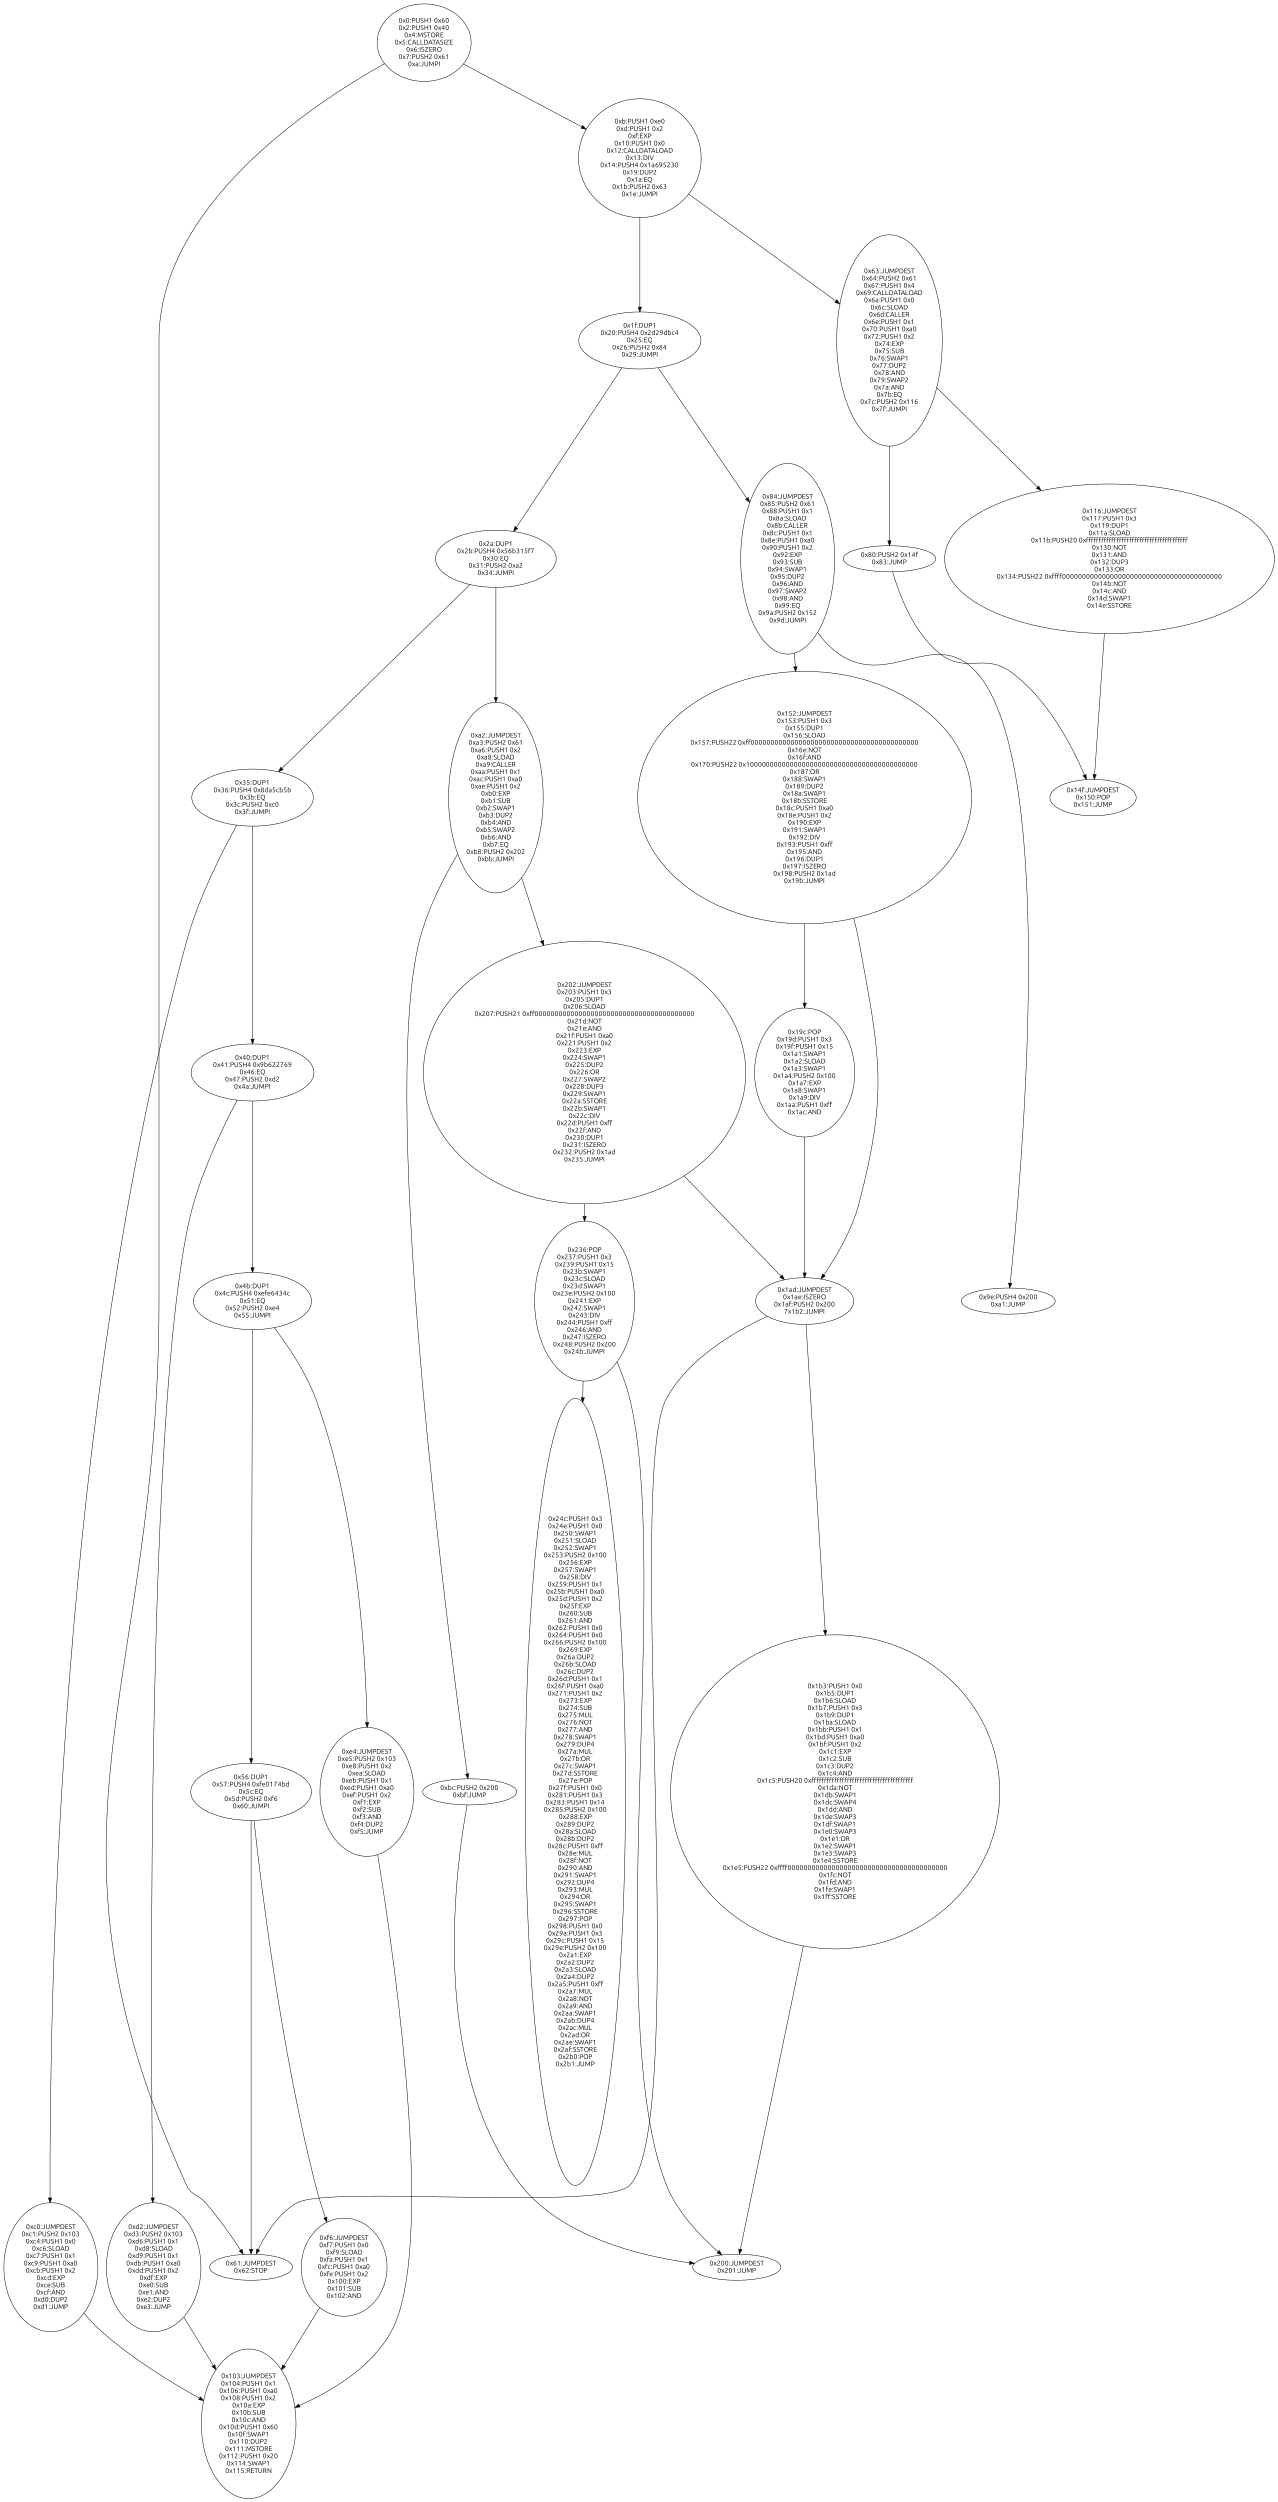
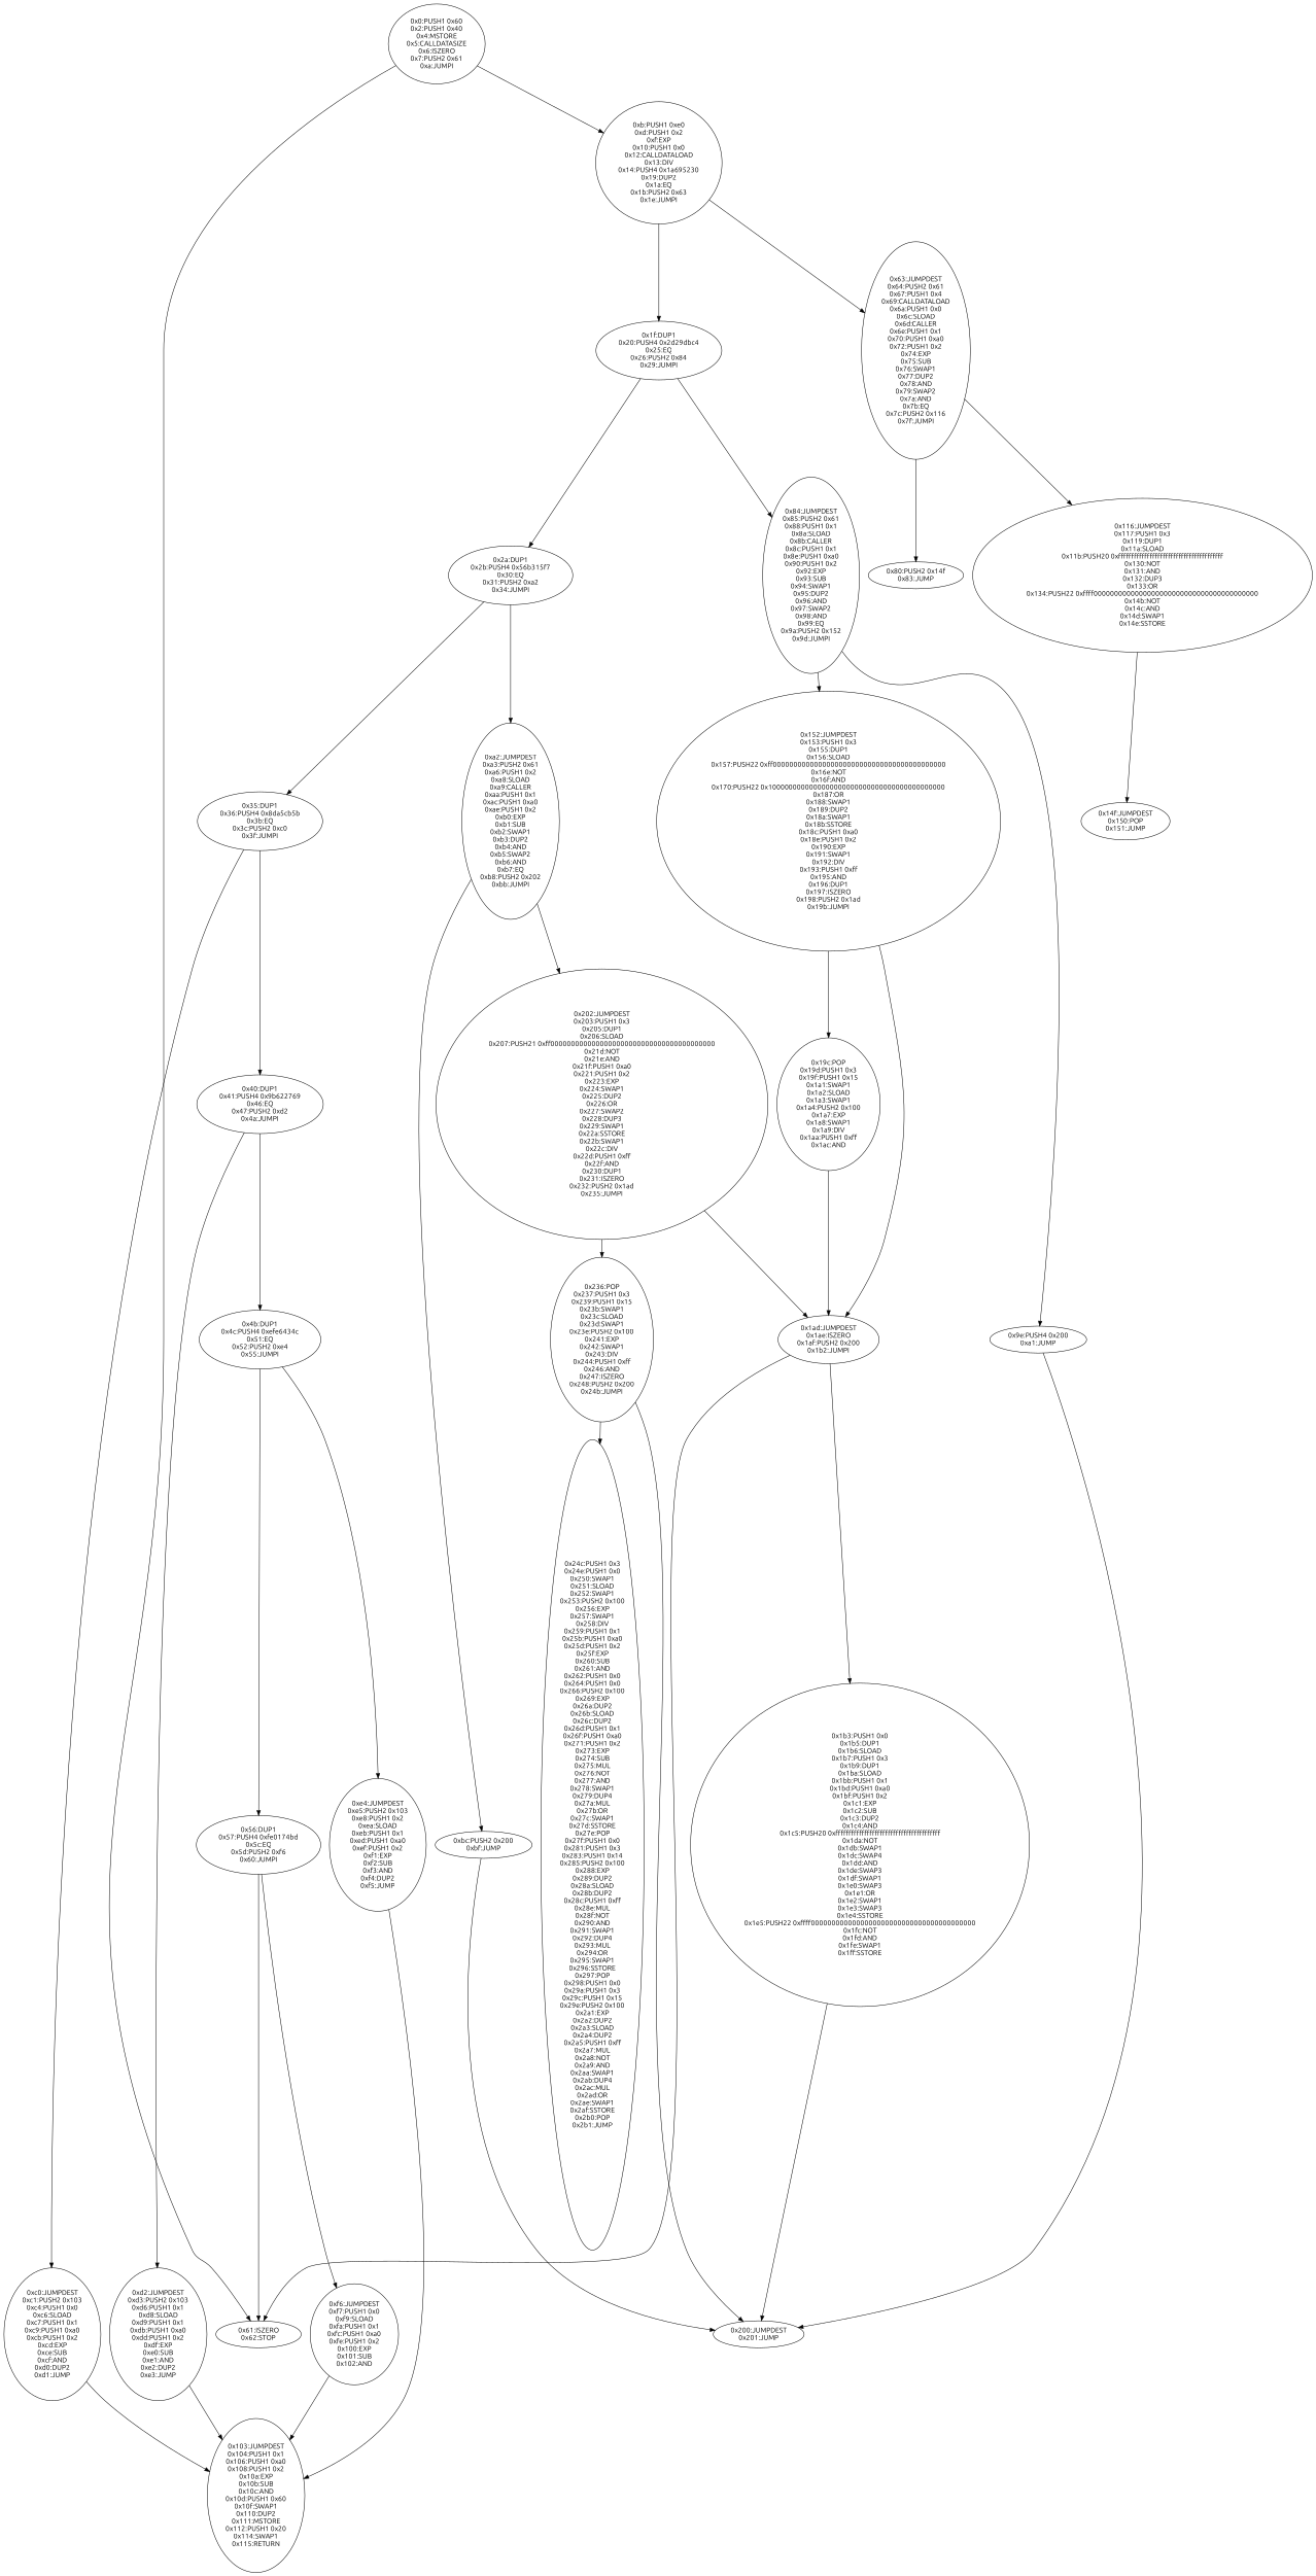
  digraph {
    fontname=Ubuntu
    node [fontname=Ubuntu]
    edge [fontname=Ubuntu]
    n1 [label="0x152:JUMPDEST\n0x153:PUSH1 0x3\n0x155:DUP1\n0x156:SLOAD\n0x157:PUSH22 0xff000000000000000000000000000000000000000000\n0x16e:NOT\n0x16f:AND\n0x170:PUSH22 0x1000000000000000000000000000000000000000000\n0x187:OR\n0x188:SWAP1\n0x189:DUP2\n0x18a:SWAP1\n0x18b:SSTORE\n0x18c:PUSH1 0xa0\n0x18e:PUSH1 0x2\n0x190:EXP\n0x191:SWAP1\n0x192:DIV\n0x193:PUSH1 0xff\n0x195:AND\n0x196:DUP1\n0x197:ISZERO\n0x198:PUSH2 0x1ad\n0x19b:JUMPI"]
-   n2 [label="0x1ad:JUMPDEST\n0x1ae:ISZERO\n0x1af:PUSH2 0x200\n7x1b2:JUMPI"]
+   n2 [label="0x1ad:JUMPDEST\n0x1ae:ISZERO\n0x1af:PUSH2 0x200\n0x1b2:JUMPI"]
    n3 [label="0x19c:POP\n0x19d:PUSH1 0x3\n0x19f:PUSH1 0x15\n0x1a1:SWAP1\n0x1a2:SLOAD\n0x1a3:SWAP1\n0x1a4:PUSH2 0x100\n0x1a7:EXP\n0x1a8:SWAP1\n0x1a9:DIV\n0x1aa:PUSH1 0xff\n0x1ac:AND"]
    n4 [label="0x1b3:PUSH1 0x0\n0x1b5:DUP1\n0x1b6:SLOAD\n0x1b7:PUSH1 0x3\n0x1b9:DUP1\n0x1ba:SLOAD\n0x1bb:PUSH1 0x1\n0x1bd:PUSH1 0xa0\n0x1bf:PUSH1 0x2\n0x1c1:EXP\n0x1c2:SUB\n0x1c3:DUP2\n0x1c4:AND\n0x1c5:PUSH20 0xffffffffffffffffffffffffffffffffffffffff\n0x1da:NOT\n0x1db:SWAP1\n0x1dc:SWAP4\n0x1dd:AND\n0x1de:SWAP3\n0x1df:SWAP1\n0x1e0:SWAP3\n0x1e1:OR\n0x1e2:SWAP1\n0x1e3:SWAP3\n0x1e4:SSTORE\n0x1e5:PUSH22 0xffff0000000000000000000000000000000000000000\n0x1fc:NOT\n0x1fd:AND\n0x1fe:SWAP1\n0x1ff:SSTORE"]
-   n5 [label="0x61:JUMPDEST\n0x62:STOP"]
+   n5 [label="0x61:ISZERO\n0x62:STOP"]
    n6 [label="0x200:JUMPDEST\n0x201:JUMP"]
    n7 [label="0x202:JUMPDEST\n0x203:PUSH1 0x3\n0x205:DUP1\n0x206:SLOAD\n0x207:PUSH21 0xff0000000000000000000000000000000000000000\n0x21d:NOT\n0x21e:AND\n0x21f:PUSH1 0xa0\n0x221:PUSH1 0x2\n0x223:EXP\n0x224:SWAP1\n0x225:DUP2\n0x226:OR\n0x227:SWAP2\n0x228:DUP3\n0x229:SWAP1\n0x22a:SSTORE\n0x22b:SWAP1\n0x22c:DIV\n0x22d:PUSH1 0xff\n0x22f:AND\n0x230:DUP1\n0x231:ISZERO\n0x232:PUSH2 0x1ad\n0x235:JUMPI"]
    n8 [label="0x236:POP\n0x237:PUSH1 0x3\n0x239:PUSH1 0x15\n0x23b:SWAP1\n0x23c:SLOAD\n0x23d:SWAP1\n0x23e:PUSH2 0x100\n0x241:EXP\n0x242:SWAP1\n0x243:DIV\n0x244:PUSH1 0xff\n0x246:AND\n0x247:ISZERO\n0x248:PUSH2 0x200\n0x24b:JUMPI"]
    n9 [label="0x24c:PUSH1 0x3\n0x24e:PUSH1 0x0\n0x250:SWAP1\n0x251:SLOAD\n0x252:SWAP1\n0x253:PUSH2 0x100\n0x256:EXP\n0x257:SWAP1\n0x258:DIV\n0x259:PUSH1 0x1\n0x25b:PUSH1 0xa0\n0x25d:PUSH1 0x2\n0x25f:EXP\n0x260:SUB\n0x261:AND\n0x262:PUSH1 0x0\n0x264:PUSH1 0x0\n0x266:PUSH2 0x100\n0x269:EXP\n0x26a:DUP2\n0x26b:SLOAD\n0x26c:DUP2\n0x26d:PUSH1 0x1\n0x26f:PUSH1 0xa0\n0x271:PUSH1 0x2\n0x273:EXP\n0x274:SUB\n0x275:MUL\n0x276:NOT\n0x277:AND\n0x278:SWAP1\n0x279:DUP4\n0x27a:MUL\n0x27b:OR\n0x27c:SWAP1\n0x27d:SSTORE\n0x27e:POP\n0x27f:PUSH1 0x0\n0x281:PUSH1 0x3\n0x283:PUSH1 0x14\n0x285:PUSH2 0x100\n0x288:EXP\n0x289:DUP2\n0x28a:SLOAD\n0x28b:DUP2\n0x28c:PUSH1 0xff\n0x28e:MUL\n0x28f:NOT\n0x290:AND\n0x291:SWAP1\n0x292:DUP4\n0x293:MUL\n0x294:OR\n0x295:SWAP1\n0x296:SSTORE\n0x297:POP\n0x298:PUSH1 0x0\n0x29a:PUSH1 0x3\n0x29c:PUSH1 0x15\n0x29e:PUSH2 0x100\n0x2a1:EXP\n0x2a2:DUP2\n0x2a3:SLOAD\n0x2a4:DUP2\n0x2a5:PUSH1 0xff\n0x2a7:MUL\n0x2a8:NOT\n0x2a9:AND\n0x2aa:SWAP1\n0x2ab:DUP4\n0x2ac:MUL\n0x2ad:OR\n0x2ae:SWAP1\n0x2af:SSTORE\n0x2b0:POP\n0x2b1:JUMP"]
    n10 [label="0x40:DUP1\n0x41:PUSH4 0x9b622769\n0x46:EQ\n0x47:PUSH2 0xd2\n0x4a:JUMPI"]
    n11 [label="0xd2:JUMPDEST\n0xd3:PUSH2 0x103\n0xd6:PUSH1 0x1\n0xd8:SLOAD\n0xd9:PUSH1 0x1\n0xdb:PUSH1 0xa0\n0xdd:PUSH1 0x2\n0xdf:EXP\n0xe0:SUB\n0xe1:AND\n0xe2:DUP2\n0xe3:JUMP"]
    n12 [label="0x4b:DUP1\n0x4c:PUSH4 0xefe6434c\n0x51:EQ\n0x52:PUSH2 0xe4\n0x55:JUMPI"]
    n13 [label="0x103:JUMPDEST\n0x104:PUSH1 0x1\n0x106:PUSH1 0xa0\n0x108:PUSH1 0x2\n0x10a:EXP\n0x10b:SUB\n0x10c:AND\n0x10d:PUSH1 0x60\n0x10f:SWAP1\n0x110:DUP2\n0x111:MSTORE\n0x112:PUSH1 0x20\n0x114:SWAP1\n0x115:RETURN"]
    n14 [label="0xe4:JUMPDEST\n0xe5:PUSH2 0x103\n0xe8:PUSH1 0x2\n0xea:SLOAD\n0xeb:PUSH1 0x1\n0xed:PUSH1 0xa0\n0xef:PUSH1 0x2\n0xf1:EXP\n0xf2:SUB\n0xf3:AND\n0xf4:DUP2\n0xf5:JUMP"]
    n15 [label="0x56:DUP1\n0x57:PUSH4 0xfe0174bd\n0x5c:EQ\n0x5d:PUSH2 0xf6\n0x60:JUMPI"]
    n16 [label="0xf6:JUMPDEST\n0xf7:PUSH1 0x0\n0xf9:SLOAD\n0xfa:PUSH1 0x1\n0xfc:PUSH1 0xa0\n0xfe:PUSH1 0x2\n0x100:EXP\n0x101:SUB\n0x102:AND"]
    n17 [label="0x35:DUP1\n0x36:PUSH4 0x8da5cb5b\n0x3b:EQ\n0x3c:PUSH2 0xc0\n0x3f:JUMPI"]
    n18 [label="0xc0:JUMPDEST\n0xc1:PUSH2 0x103\n0xc4:PUSH1 0x0\n0xc6:SLOAD\n0xc7:PUSH1 0x1\n0xc9:PUSH1 0xa0\n0xcb:PUSH1 0x2\n0xcd:EXP\n0xce:SUB\n0xcf:AND\n0xd0:DUP2\n0xd1:JUMP"]
    n19 [label="0x116:JUMPDEST\n0x117:PUSH1 0x3\n0x119:DUP1\n0x11a:SLOAD\n0x11b:PUSH20 0xffffffffffffffffffffffffffffffffffffffff\n0x130:NOT\n0x131:AND\n0x132:DUP3\n0x133:OR\n0x134:PUSH22 0xffff0000000000000000000000000000000000000000\n0x14b:NOT\n0x14c:AND\n0x14d:SWAP1\n0x14e:SSTORE"]
    n20 [label="0x14f:JUMPDEST\n0x150:POP\n0x151:JUMP"]
    n21 [label="0xbc:PUSH2 0x200\n0xbf:JUMP"]
    n22 [label="0x80:PUSH2 0x14f\n0x83:JUMP"]
    n23 [label="0x84:JUMPDEST\n0x85:PUSH2 0x61\n0x88:PUSH1 0x1\n0x8a:SLOAD\n0x8b:CALLER\n0x8c:PUSH1 0x1\n0x8e:PUSH1 0xa0\n0x90:PUSH1 0x2\n0x92:EXP\n0x93:SUB\n0x94:SWAP1\n0x95:DUP2\n0x96:AND\n0x97:SWAP2\n0x98:AND\n0x99:EQ\n0x9a:PUSH2 0x152\n0x9d:JUMPI"]
    n24 [label="0x9e:PUSH4 0x200\n0xa1:JUMP"]
    n25 [label="0x2a:DUP1\n0x2b:PUSH4 0x56b315f7\n0x30:EQ\n0x31:PUSH2 0xa2\n0x34:JUMPI"]
    n26 [label="0xa2:JUMPDEST\n0xa3:PUSH2 0x61\n0xa6:PUSH1 0x2\n0xa8:SLOAD\n0xa9:CALLER\n0xaa:PUSH1 0x1\n0xac:PUSH1 0xa0\n0xae:PUSH1 0x2\n0xb0:EXP\n0xb1:SUB\n0xb2:SWAP1\n0xb3:DUP2\n0xb4:AND\n0xb5:SWAP2\n0xb6:AND\n0xb7:EQ\n0xb8:PUSH2 0x202\n0xbb:JUMPI"]
    n27 [label="0xb:PUSH1 0xe0\n0xd:PUSH1 0x2\n0xf:EXP\n0x10:PUSH1 0x0\n0x12:CALLDATALOAD\n0x13:DIV\n0x14:PUSH4 0x1a695230\n0x19:DUP2\n0x1a:EQ\n0x1b:PUSH2 0x63\n0x1e:JUMPI"]
    n28 [label="0x63:JUMPDEST\n0x64:PUSH2 0x61\n0x67:PUSH1 0x4\n0x69:CALLDATALOAD\n0x6a:PUSH1 0x0\n0x6c:SLOAD\n0x6d:CALLER\n0x6e:PUSH1 0x1\n0x70:PUSH1 0xa0\n0x72:PUSH1 0x2\n0x74:EXP\n0x75:SUB\n0x76:SWAP1\n0x77:DUP2\n0x78:AND\n0x79:SWAP2\n0x7a:AND\n0x7b:EQ\n0x7c:PUSH2 0x116\n0x7f:JUMPI"]
    n29 [label="0x1f:DUP1\n0x20:PUSH4 0x2d29dbc4\n0x25:EQ\n0x26:PUSH2 0x84\n0x29:JUMPI"]
    n30 [label="0x0:PUSH1 0x60\n0x2:PUSH1 0x40\n0x4:MSTORE\n0x5:CALLDATASIZE\n0x6:ISZERO\n0x7:PUSH2 0x61\n0xa:JUMPI"]
    n1 -> n2
    n1 -> n3
    n2 -> n4
    n2 -> n5
    n3 -> n2
    n4 -> n6
    n7 -> n2
    n7 -> n8
    n8 -> n6
    n8 -> n9
    n10 -> n11
    n10 -> n12
    n11 -> n13
    n12 -> n14
    n12 -> n15
    n14 -> n13
    n15 -> n5
    n15 -> n16
    n16 -> n13
    n17 -> n10
    n17 -> n18
    n18 -> n13
    n19 -> n20
    n21 -> n6
-   n22 -> n20
    n23 -> n1
    n23 -> n24
+   n24 -> n6
    n25 -> n17
    n25 -> n26
    n26 -> n7
    n26 -> n21
    n27 -> n28
    n27 -> n29
    n28 -> n19
    n28 -> n22
    n29 -> n23
    n29 -> n25
    n30 -> n5
    n30 -> n27
  }
